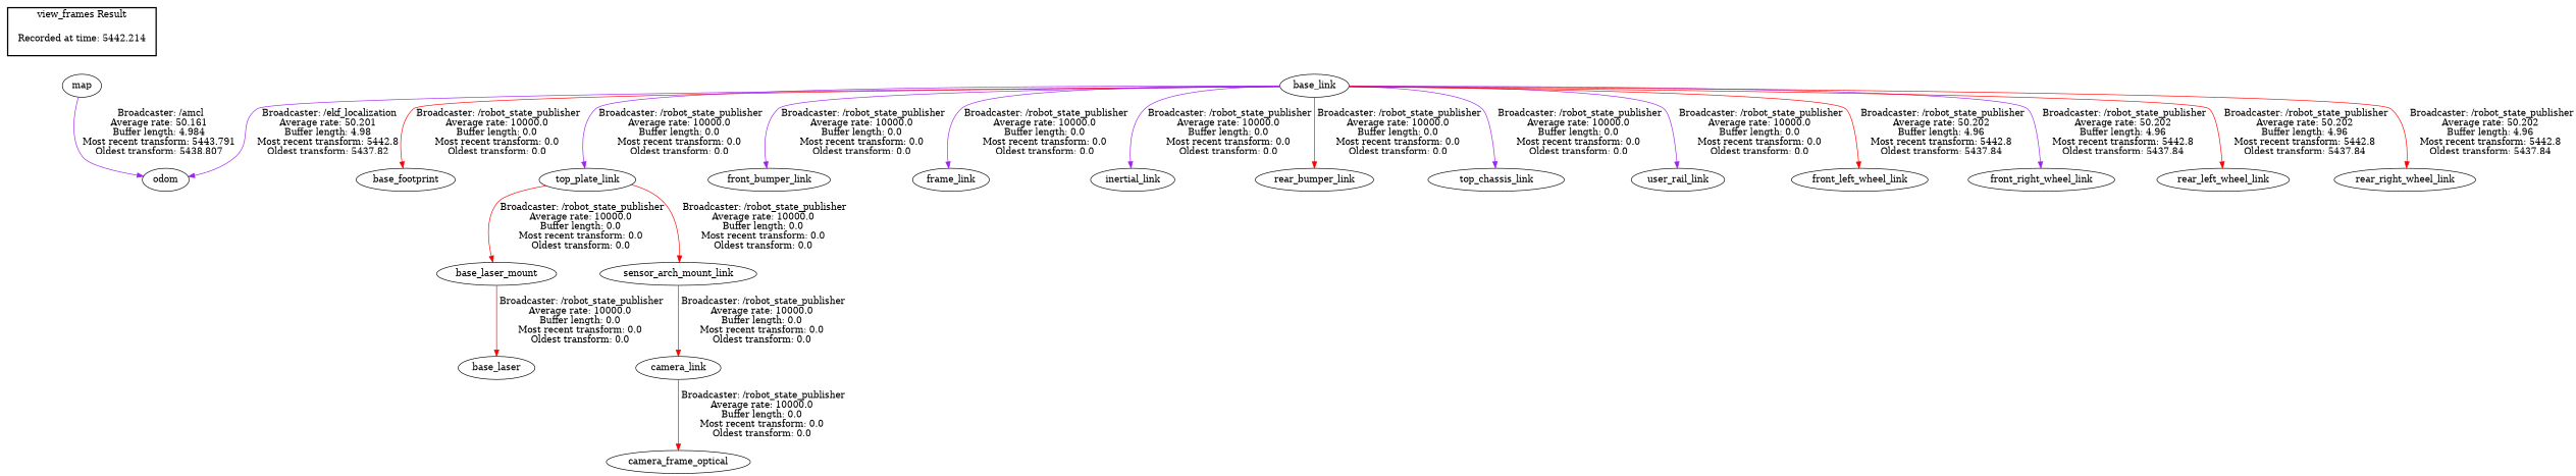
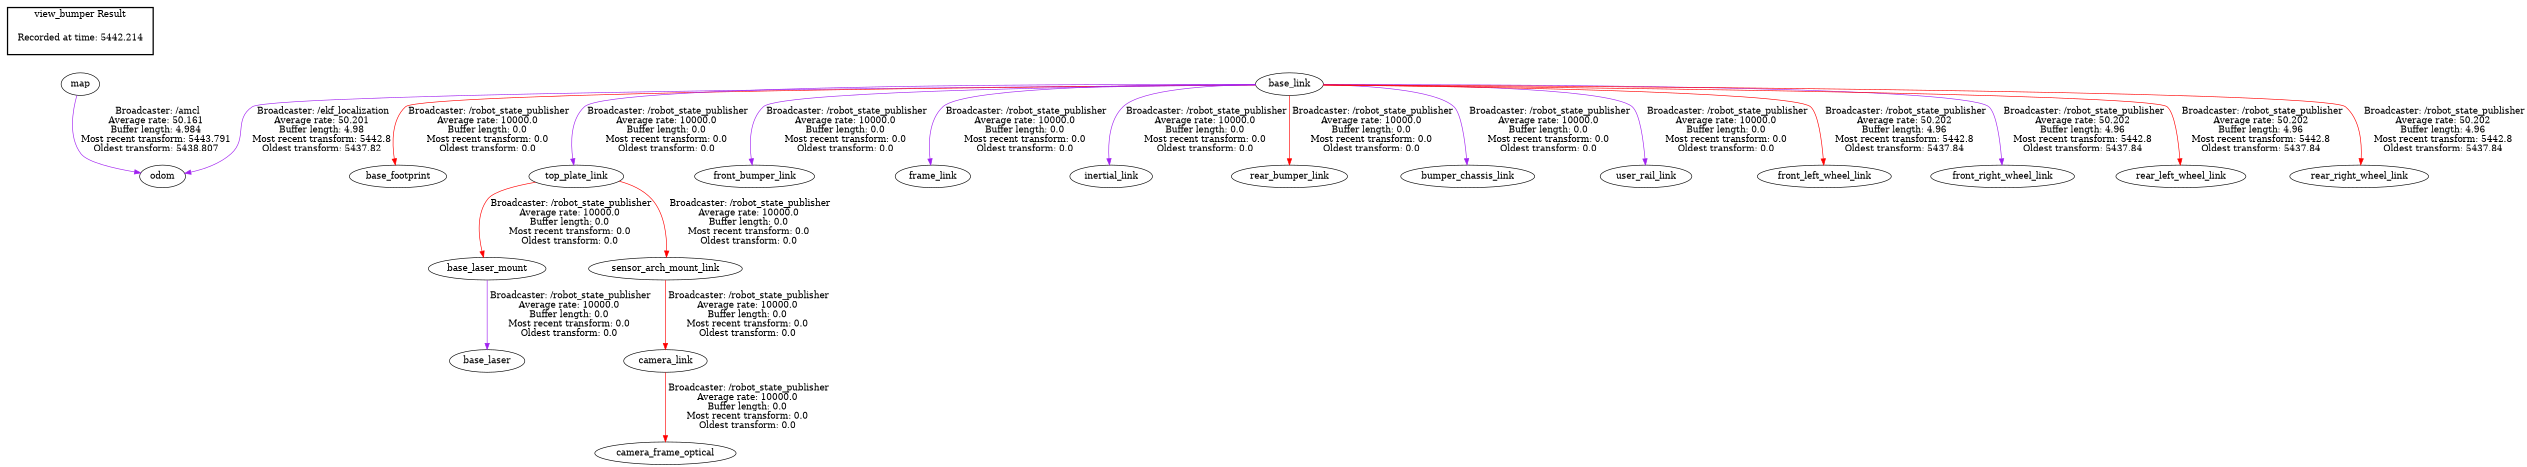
  digraph {
    edge [color=red]
    n1 [label="Recorded at time: 5442.214" shape=plaintext]
    map
    base_link
    odom
    base_footprint
    top_plate_link
    front_bumper_link
    n8 [label=frame_link]
    inertial_link
    rear_bumper_link
-   top_chassis_link
+   top_chassis_link [label=bumper_chassis_link]
    user_rail_link
    front_left_wheel_link
    front_right_wheel_link
    rear_left_wheel_link
    rear_right_wheel_link
    base_laser_mount
    sensor_arch_mount_link
    base_laser
    camera_link
    camera_frame_optical
    subgraph cluster_1 {
      color=black
-     label="view_frames Result"
+     label="view_bumper Result"
      style=bold
      n1
    }
    n1 -> map [style=invis color=""]
    map -> odom [color=purple label=" Broadcaster: /amcl\nAverage rate: 50.161\nBuffer length: 4.984\nMost recent transform: 5443.791\nOldest transform: 5438.807\n"]
    base_link -> odom [color=purple label=" Broadcaster: /ekf_localization\nAverage rate: 50.201\nBuffer length: 4.98\nMost recent transform: 5442.8\nOldest transform: 5437.82\n"]
    base_link -> base_footprint [label=" Broadcaster: /robot_state_publisher\nAverage rate: 10000.0\nBuffer length: 0.0\nMost recent transform: 0.0\nOldest transform: 0.0\n"]
    base_link -> top_plate_link [color=purple label=" Broadcaster: /robot_state_publisher\nAverage rate: 10000.0\nBuffer length: 0.0\nMost recent transform: 0.0\nOldest transform: 0.0\n"]
    base_link -> front_bumper_link [color=purple label=" Broadcaster: /robot_state_publisher\nAverage rate: 10000.0\nBuffer length: 0.0\nMost recent transform: 0.0\nOldest transform: 0.0\n"]
    base_link -> n8 [color=purple label=" Broadcaster: /robot_state_publisher\nAverage rate: 10000.0\nBuffer length: 0.0\nMost recent transform: 0.0\nOldest transform: 0.0\n"]
    base_link -> inertial_link [color=purple label=" Broadcaster: /robot_state_publisher\nAverage rate: 10000.0\nBuffer length: 0.0\nMost recent transform: 0.0\nOldest transform: 0.0\n"]
    base_link -> rear_bumper_link [label=" Broadcaster: /robot_state_publisher\nAverage rate: 10000.0\nBuffer length: 0.0\nMost recent transform: 0.0\nOldest transform: 0.0\n"]
    base_link -> top_chassis_link [color=purple label=" Broadcaster: /robot_state_publisher\nAverage rate: 10000.0\nBuffer length: 0.0\nMost recent transform: 0.0\nOldest transform: 0.0\n"]
    base_link -> user_rail_link [color=purple label=" Broadcaster: /robot_state_publisher\nAverage rate: 10000.0\nBuffer length: 0.0\nMost recent transform: 0.0\nOldest transform: 0.0\n"]
    base_link -> front_left_wheel_link [label=" Broadcaster: /robot_state_publisher\nAverage rate: 50.202\nBuffer length: 4.96\nMost recent transform: 5442.8\nOldest transform: 5437.84\n"]
    base_link -> front_right_wheel_link [color=purple label=" Broadcaster: /robot_state_publisher\nAverage rate: 50.202\nBuffer length: 4.96\nMost recent transform: 5442.8\nOldest transform: 5437.84\n"]
    base_link -> rear_left_wheel_link [label=" Broadcaster: /robot_state_publisher\nAverage rate: 50.202\nBuffer length: 4.96\nMost recent transform: 5442.8\nOldest transform: 5437.84\n"]
    base_link -> rear_right_wheel_link [label=" Broadcaster: /robot_state_publisher\nAverage rate: 50.202\nBuffer length: 4.96\nMost recent transform: 5442.8\nOldest transform: 5437.84\n"]
    top_plate_link -> base_laser_mount [label=" Broadcaster: /robot_state_publisher\nAverage rate: 10000.0\nBuffer length: 0.0\nMost recent transform: 0.0\nOldest transform: 0.0\n"]
    top_plate_link -> sensor_arch_mount_link [label=" Broadcaster: /robot_state_publisher\nAverage rate: 10000.0\nBuffer length: 0.0\nMost recent transform: 0.0\nOldest transform: 0.0\n"]
-   base_laser_mount -> base_laser [label=" Broadcaster: /robot_state_publisher\nAverage rate: 10000.0\nBuffer length: 0.0\nMost recent transform: 0.0\nOldest transform: 0.0\n"]
+   base_laser_mount -> base_laser [color=purple label=" Broadcaster: /robot_state_publisher\nAverage rate: 10000.0\nBuffer length: 0.0\nMost recent transform: 0.0\nOldest transform: 0.0\n"]
    sensor_arch_mount_link -> camera_link [label=" Broadcaster: /robot_state_publisher\nAverage rate: 10000.0\nBuffer length: 0.0\nMost recent transform: 0.0\nOldest transform: 0.0\n"]
    camera_link -> camera_frame_optical [label=" Broadcaster: /robot_state_publisher\nAverage rate: 10000.0\nBuffer length: 0.0\nMost recent transform: 0.0\nOldest transform: 0.0\n"]
  }
